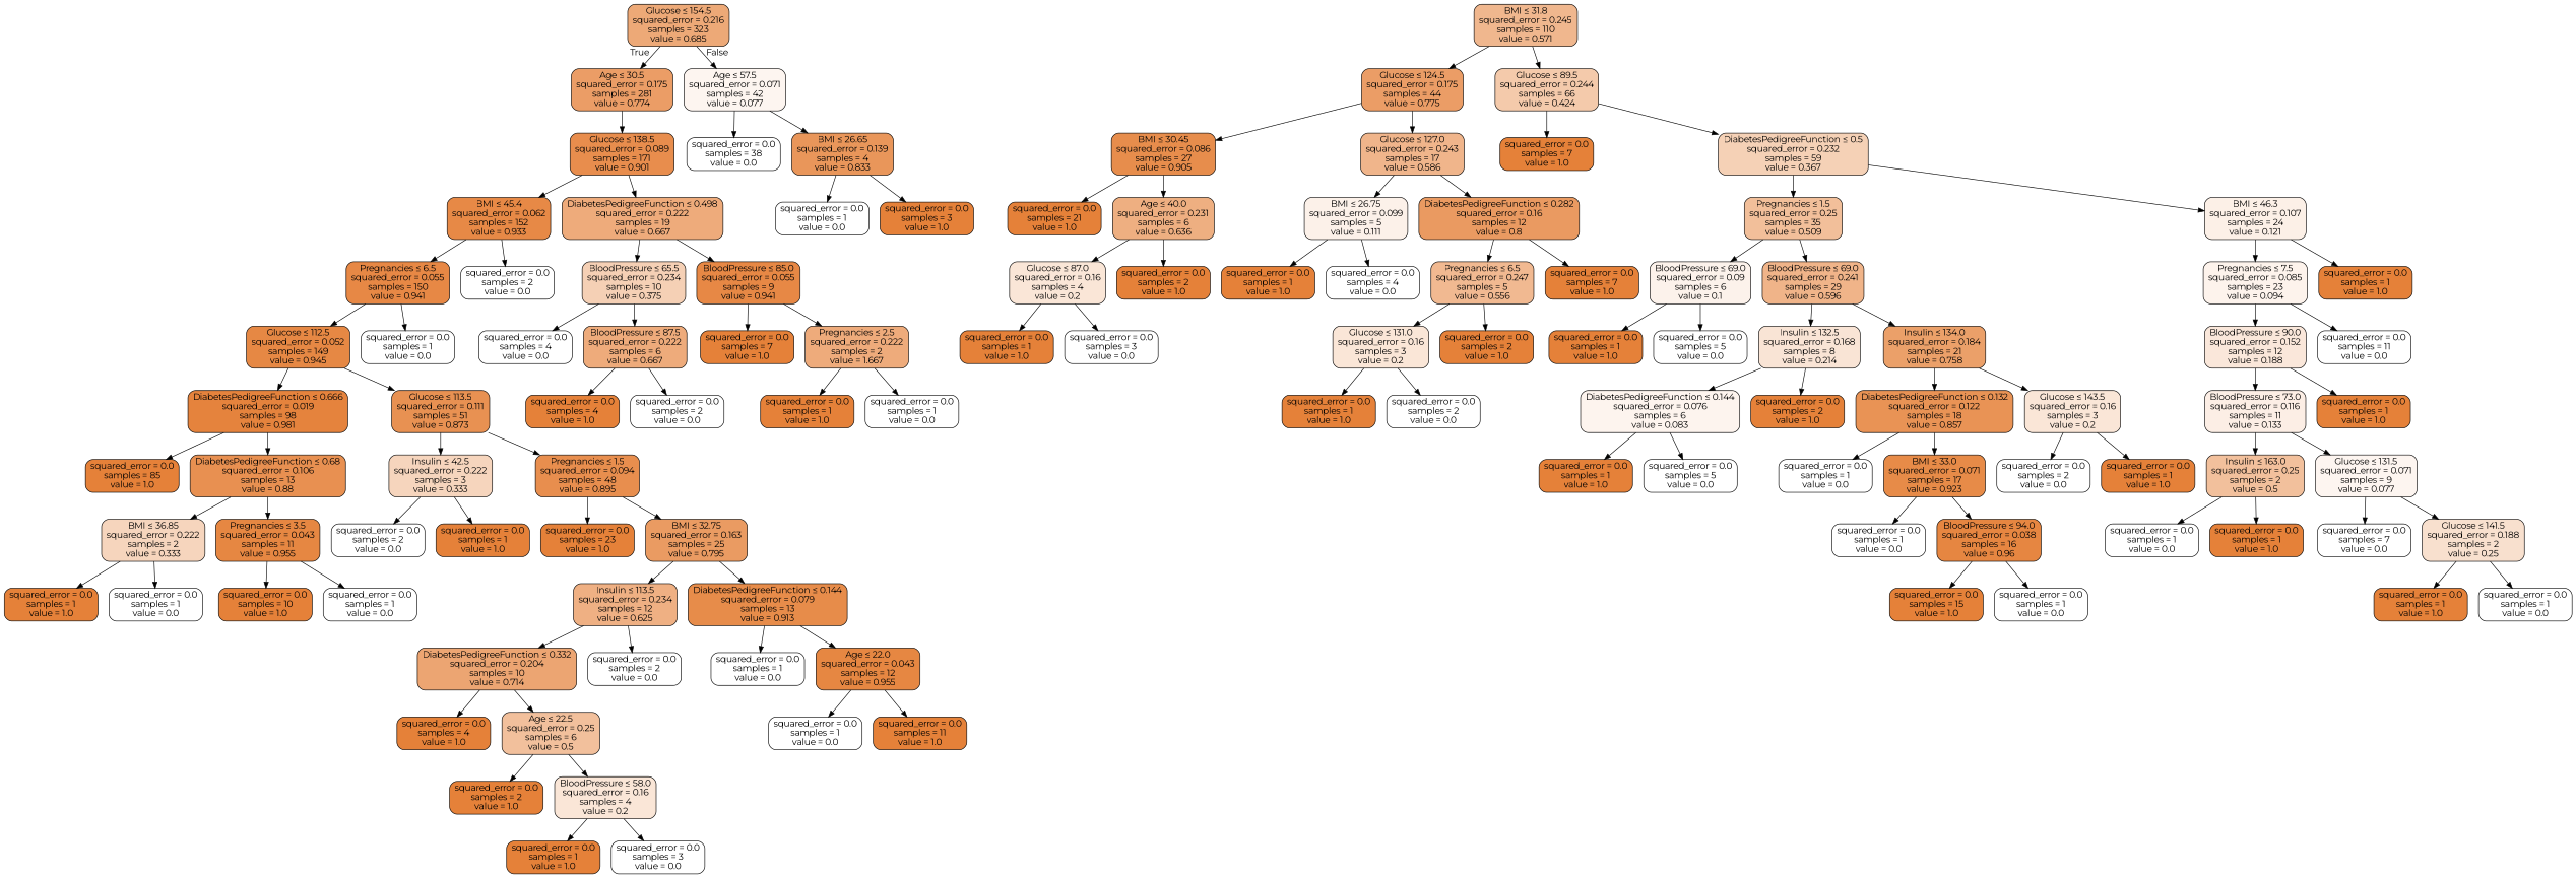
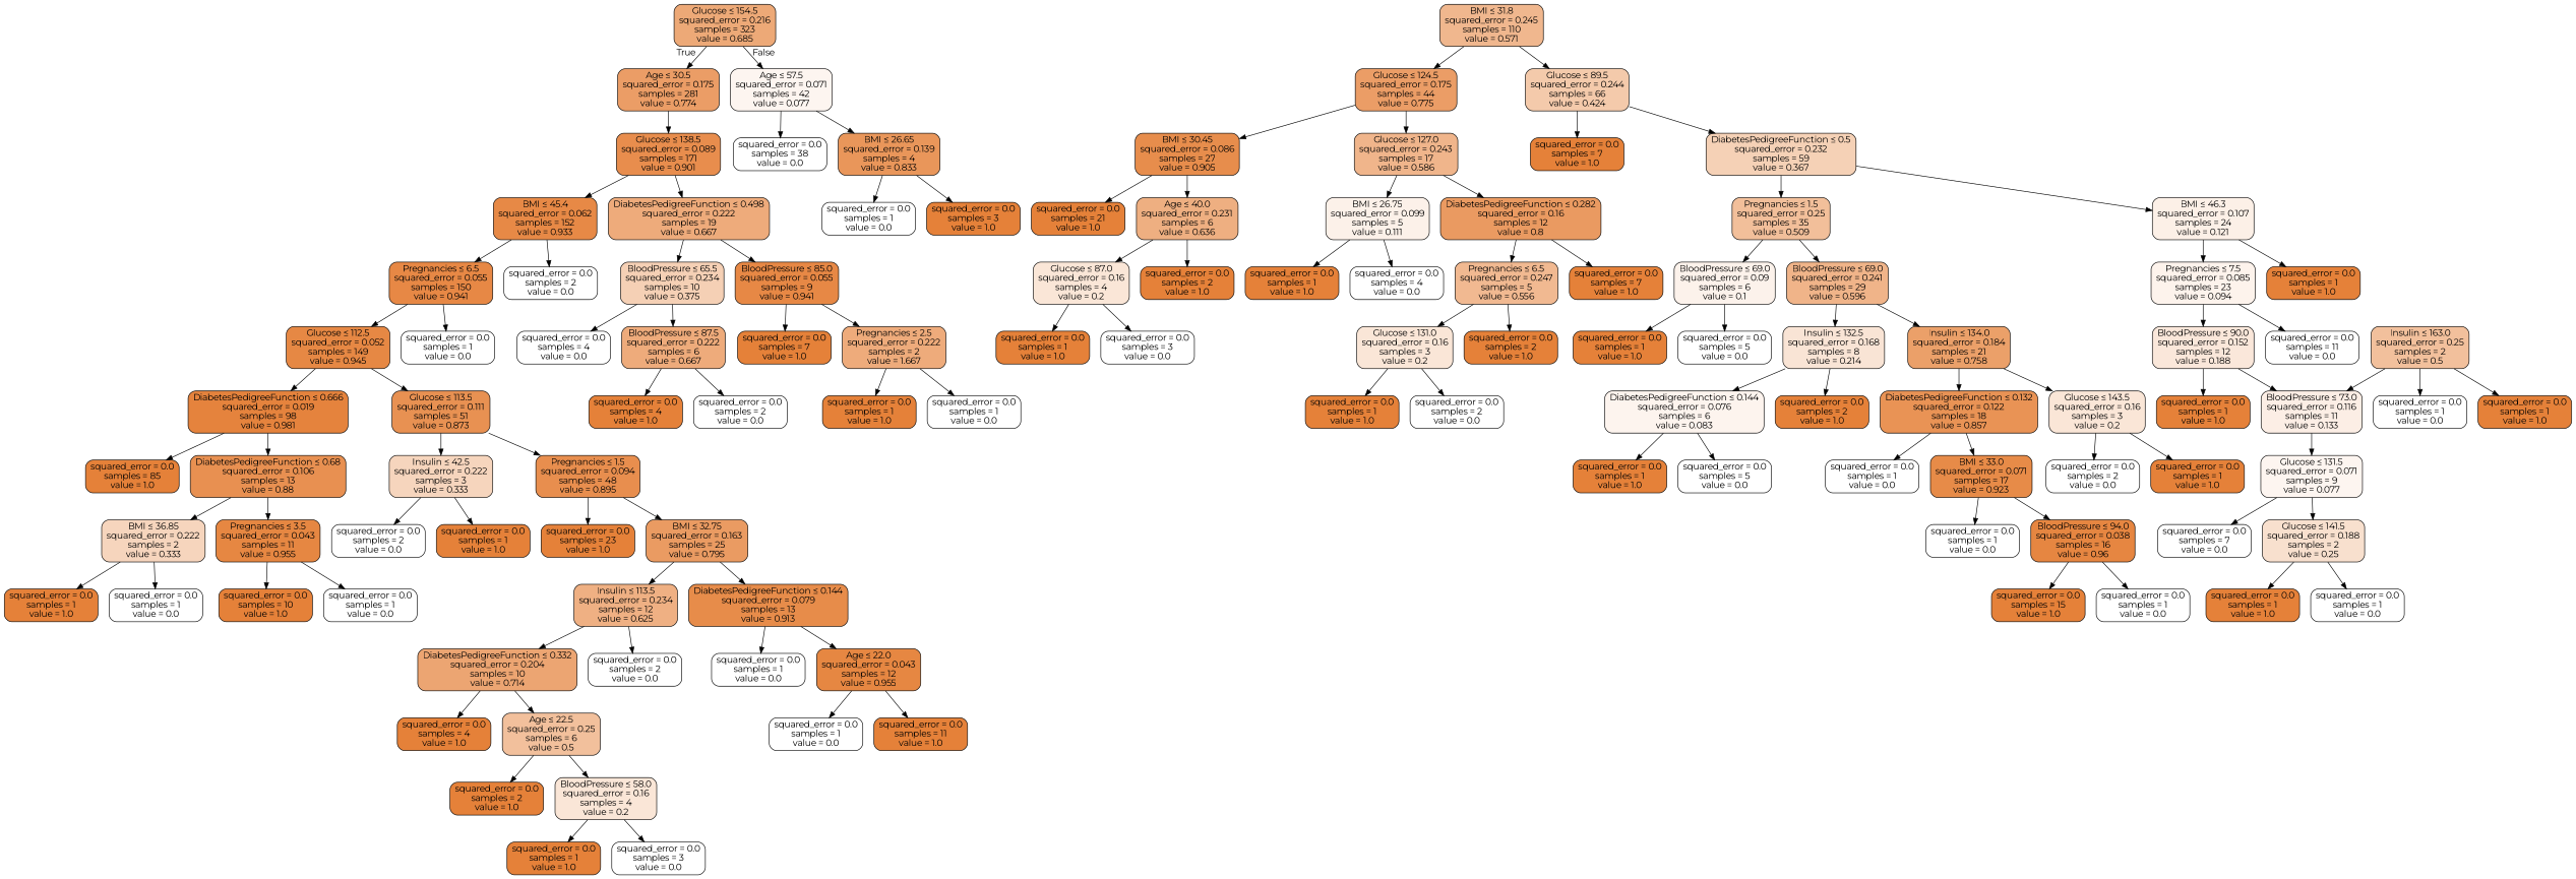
  digraph {
    fontname=Montserrat
    node [color=black fillcolor="#e58139" fontname=Montserrat shape=box style="filled, rounded"]
    edge [fontname=Montserrat]
    n1 [fillcolor="#eda977" label=<Glucose &le; 154.5<br/>squared_error = 0.216<br/>samples = 323<br/>value = 0.685>]
    n2 [fillcolor="#eb9d66" label=<Age &le; 30.5<br/>squared_error = 0.175<br/>samples = 281<br/>value = 0.774>]
    n3 [fillcolor="#fdf5f0" label=<Age &le; 57.5<br/>squared_error = 0.071<br/>samples = 42<br/>value = 0.077>]
    n4 [fillcolor="#e88d4d" label=<Glucose &le; 138.5<br/>squared_error = 0.089<br/>samples = 171<br/>value = 0.901>]
    n5 [fillcolor="#ffffff" label=<squared_error = 0.0<br/>samples = 38<br/>value = 0.0>]
    n6 [fillcolor="#e9965a" label=<BMI &le; 26.65<br/>squared_error = 0.139<br/>samples = 4<br/>value = 0.833>]
    n7 [fillcolor="#e78946" label=<BMI &le; 45.4<br/>squared_error = 0.062<br/>samples = 152<br/>value = 0.933>]
    n8 [fillcolor="#eeab7b" label=<DiabetesPedigreeFunction &le; 0.498<br/>squared_error = 0.222<br/>samples = 19<br/>value = 0.667>]
    n9 [fillcolor="#f0b78e" label=<BMI &le; 31.8<br/>squared_error = 0.245<br/>samples = 110<br/>value = 0.571>]
    n10 [fillcolor="#eb9d66" label=<Glucose &le; 124.5<br/>squared_error = 0.175<br/>samples = 44<br/>value = 0.775>]
    n11 [fillcolor="#f4caab" label=<Glucose &le; 89.5<br/>squared_error = 0.244<br/>samples = 66<br/>value = 0.424>]
    n12 [fillcolor="#e78845" label=<Pregnancies &le; 6.5<br/>squared_error = 0.055<br/>samples = 150<br/>value = 0.941>]
    n13 [fillcolor="#ffffff" label=<squared_error = 0.0<br/>samples = 2<br/>value = 0.0>]
    n14 [fillcolor="#f5d0b5" label=<BloodPressure &le; 65.5<br/>squared_error = 0.234<br/>samples = 10<br/>value = 0.375>]
    n15 [fillcolor="#e78845" label=<BloodPressure &le; 85.0<br/>squared_error = 0.055<br/>samples = 9<br/>value = 0.941>]
    n16 [fillcolor="#e68844" label=<Glucose &le; 112.5<br/>squared_error = 0.052<br/>samples = 149<br/>value = 0.945>]
    n17 [fillcolor="#ffffff" label=<squared_error = 0.0<br/>samples = 1<br/>value = 0.0>]
    n18 [fillcolor="#e5833d" label=<DiabetesPedigreeFunction &le; 0.666<br/>squared_error = 0.019<br/>samples = 98<br/>value = 0.981>]
    n19 [fillcolor="#e89152" label=<Glucose &le; 113.5<br/>squared_error = 0.111<br/>samples = 51<br/>value = 0.873>]
    n20 [label=<squared_error = 0.0<br/>samples = 85<br/>value = 1.0>]
    n21 [fillcolor="#e89051" label=<DiabetesPedigreeFunction &le; 0.68<br/>squared_error = 0.106<br/>samples = 13<br/>value = 0.88>]
    n22 [fillcolor="#f6d5bd" label=<Insulin &le; 42.5<br/>squared_error = 0.222<br/>samples = 3<br/>value = 0.333>]
    n23 [fillcolor="#e88e4e" label=<Pregnancies &le; 1.5<br/>squared_error = 0.094<br/>samples = 48<br/>value = 0.895>]
    n24 [fillcolor="#f6d5bd" label=<BMI &le; 36.85<br/>squared_error = 0.222<br/>samples = 2<br/>value = 0.333>]
    n25 [fillcolor="#e68742" label=<Pregnancies &le; 3.5<br/>squared_error = 0.043<br/>samples = 11<br/>value = 0.955>]
    n26 [label=<squared_error = 0.0<br/>samples = 1<br/>value = 1.0>]
    n27 [fillcolor="#ffffff" label=<squared_error = 0.0<br/>samples = 1<br/>value = 0.0>]
    n28 [label=<squared_error = 0.0<br/>samples = 10<br/>value = 1.0>]
    n29 [fillcolor="#ffffff" label=<squared_error = 0.0<br/>samples = 1<br/>value = 0.0>]
    n30 [fillcolor="#ffffff" label=<squared_error = 0.0<br/>samples = 2<br/>value = 0.0>]
    n31 [label=<squared_error = 0.0<br/>samples = 1<br/>value = 1.0>]
    n32 [label=<squared_error = 0.0<br/>samples = 23<br/>value = 1.0>]
    n33 [fillcolor="#ea9b62" label=<BMI &le; 32.75<br/>squared_error = 0.163<br/>samples = 25<br/>value = 0.795>]
    n34 [fillcolor="#efb083" label=<Insulin &le; 113.5<br/>squared_error = 0.234<br/>samples = 12<br/>value = 0.625>]
    n35 [fillcolor="#e78c4a" label=<DiabetesPedigreeFunction &le; 0.144<br/>squared_error = 0.079<br/>samples = 13<br/>value = 0.913>]
    n36 [fillcolor="#eca572" label=<DiabetesPedigreeFunction &le; 0.332<br/>squared_error = 0.204<br/>samples = 10<br/>value = 0.714>]
    n37 [fillcolor="#ffffff" label=<squared_error = 0.0<br/>samples = 2<br/>value = 0.0>]
    n38 [fillcolor="#ffffff" label=<squared_error = 0.0<br/>samples = 1<br/>value = 0.0>]
    n39 [fillcolor="#e68742" label=<Age &le; 22.0<br/>squared_error = 0.043<br/>samples = 12<br/>value = 0.955>]
    n40 [label=<squared_error = 0.0<br/>samples = 4<br/>value = 1.0>]
    n41 [fillcolor="#f2c09c" label=<Age &le; 22.5<br/>squared_error = 0.25<br/>samples = 6<br/>value = 0.5>]
    n42 [label=<squared_error = 0.0<br/>samples = 2<br/>value = 1.0>]
    n43 [fillcolor="#fae6d7" label=<BloodPressure &le; 58.0<br/>squared_error = 0.16<br/>samples = 4<br/>value = 0.2>]
    n44 [label=<squared_error = 0.0<br/>samples = 1<br/>value = 1.0>]
    n45 [fillcolor="#ffffff" label=<squared_error = 0.0<br/>samples = 3<br/>value = 0.0>]
    n46 [fillcolor="#ffffff" label=<squared_error = 0.0<br/>samples = 1<br/>value = 0.0>]
    n47 [label=<squared_error = 0.0<br/>samples = 11<br/>value = 1.0>]
    n48 [fillcolor="#ffffff" label=<squared_error = 0.0<br/>samples = 4<br/>value = 0.0>]
    n49 [fillcolor="#eeab7b" label=<BloodPressure &le; 87.5<br/>squared_error = 0.222<br/>samples = 6<br/>value = 0.667>]
    n50 [label=<squared_error = 0.0<br/>samples = 7<br/>value = 1.0>]
    n51 [fillcolor="#eeab7b" label=<Pregnancies &le; 2.5<br/>squared_error = 0.222<br/>samples = 2<br/>value = 1.667>]
    n52 [label=<squared_error = 0.0<br/>samples = 4<br/>value = 1.0>]
    n53 [fillcolor="#ffffff" label=<squared_error = 0.0<br/>samples = 2<br/>value = 0.0>]
    n54 [label=<squared_error = 0.0<br/>samples = 1<br/>value = 1.0>]
    n55 [fillcolor="#ffffff" label=<squared_error = 0.0<br/>samples = 1<br/>value = 0.0>]
    n56 [fillcolor="#e78d4c" label=<BMI &le; 30.45<br/>squared_error = 0.086<br/>samples = 27<br/>value = 0.905>]
    n57 [fillcolor="#f0b58b" label=<Glucose &le; 127.0<br/>squared_error = 0.243<br/>samples = 17<br/>value = 0.586>]
    n58 [label=<squared_error = 0.0<br/>samples = 7<br/>value = 1.0>]
    n59 [fillcolor="#f5d1b6" label=<DiabetesPedigreeFunction &le; 0.5<br/>squared_error = 0.232<br/>samples = 59<br/>value = 0.367>]
    n60 [label=<squared_error = 0.0<br/>samples = 21<br/>value = 1.0>]
    n61 [fillcolor="#eeaf81" label=<Age &le; 40.0<br/>squared_error = 0.231<br/>samples = 6<br/>value = 0.636>]
    n62 [fillcolor="#fcf1e9" label=<BMI &le; 26.75<br/>squared_error = 0.099<br/>samples = 5<br/>value = 0.111>]
    n63 [fillcolor="#ea9a61" label=<DiabetesPedigreeFunction &le; 0.282<br/>squared_error = 0.16<br/>samples = 12<br/>value = 0.8>]
    n64 [fillcolor="#fae6d7" label=<Glucose &le; 87.0<br/>squared_error = 0.16<br/>samples = 4<br/>value = 0.2>]
    n65 [label=<squared_error = 0.0<br/>samples = 2<br/>value = 1.0>]
    n66 [label=<squared_error = 0.0<br/>samples = 1<br/>value = 1.0>]
    n67 [fillcolor="#ffffff" label=<squared_error = 0.0<br/>samples = 3<br/>value = 0.0>]
    n68 [label=<squared_error = 0.0<br/>samples = 1<br/>value = 1.0>]
    n69 [fillcolor="#ffffff" label=<squared_error = 0.0<br/>samples = 4<br/>value = 0.0>]
    n70 [fillcolor="#f1b991" label=<Pregnancies &le; 6.5<br/>squared_error = 0.247<br/>samples = 5<br/>value = 0.556>]
    n71 [label=<squared_error = 0.0<br/>samples = 7<br/>value = 1.0>]
    n72 [fillcolor="#fae6d7" label=<Glucose &le; 131.0<br/>squared_error = 0.16<br/>samples = 3<br/>value = 0.2>]
    n73 [label=<squared_error = 0.0<br/>samples = 2<br/>value = 1.0>]
    n74 [label=<squared_error = 0.0<br/>samples = 1<br/>value = 1.0>]
    n75 [fillcolor="#ffffff" label=<squared_error = 0.0<br/>samples = 2<br/>value = 0.0>]
    n76 [fillcolor="#f2bf9a" label=<Pregnancies &le; 1.5<br/>squared_error = 0.25<br/>samples = 35<br/>value = 0.509>]
    n77 [fillcolor="#fcf0e7" label=<BMI &le; 46.3<br/>squared_error = 0.107<br/>samples = 24<br/>value = 0.121>]
    n78 [fillcolor="#fcf2eb" label=<BloodPressure &le; 69.0<br/>squared_error = 0.09<br/>samples = 6<br/>value = 0.1>]
    n79 [fillcolor="#f0b489" label=<BloodPressure &le; 69.0<br/>squared_error = 0.241<br/>samples = 29<br/>value = 0.596>]
    n80 [fillcolor="#fdf3ec" label=<Pregnancies &le; 7.5<br/>squared_error = 0.085<br/>samples = 23<br/>value = 0.094>]
    n81 [label=<squared_error = 0.0<br/>samples = 1<br/>value = 1.0>]
    n82 [label=<squared_error = 0.0<br/>samples = 1<br/>value = 1.0>]
    n83 [fillcolor="#ffffff" label=<squared_error = 0.0<br/>samples = 5<br/>value = 0.0>]
    n84 [fillcolor="#f9e4d5" label=<Insulin &le; 132.5<br/>squared_error = 0.168<br/>samples = 8<br/>value = 0.214>]
    n85 [fillcolor="#eba069" label=<Insulin &le; 134.0<br/>squared_error = 0.184<br/>samples = 21<br/>value = 0.758>]
    n86 [fillcolor="#fdf4ee" label=<DiabetesPedigreeFunction &le; 0.144<br/>squared_error = 0.076<br/>samples = 6<br/>value = 0.083>]
    n87 [label=<squared_error = 0.0<br/>samples = 2<br/>value = 1.0>]
    n88 [fillcolor="#e99355" label=<DiabetesPedigreeFunction &le; 0.132<br/>squared_error = 0.122<br/>samples = 18<br/>value = 0.857>]
    n89 [fillcolor="#fae6d7" label=<Glucose &le; 143.5<br/>squared_error = 0.16<br/>samples = 3<br/>value = 0.2>]
    n90 [label=<squared_error = 0.0<br/>samples = 1<br/>value = 1.0>]
    n91 [fillcolor="#ffffff" label=<squared_error = 0.0<br/>samples = 5<br/>value = 0.0>]
    n92 [fillcolor="#ffffff" label=<squared_error = 0.0<br/>samples = 1<br/>value = 0.0>]
    n93 [fillcolor="#e78b48" label=<BMI &le; 33.0<br/>squared_error = 0.071<br/>samples = 17<br/>value = 0.923>]
    n94 [fillcolor="#ffffff" label=<squared_error = 0.0<br/>samples = 2<br/>value = 0.0>]
    n95 [label=<squared_error = 0.0<br/>samples = 1<br/>value = 1.0>]
    n96 [fillcolor="#ffffff" label=<squared_error = 0.0<br/>samples = 1<br/>value = 0.0>]
    n97 [fillcolor="#e68641" label=<BloodPressure &le; 94.0<br/>squared_error = 0.038<br/>samples = 16<br/>value = 0.96>]
    n98 [label=<squared_error = 0.0<br/>samples = 15<br/>value = 1.0>]
    n99 [fillcolor="#ffffff" label=<squared_error = 0.0<br/>samples = 1<br/>value = 0.0>]
    n100 [fillcolor="#fae7da" label=<BloodPressure &le; 90.0<br/>squared_error = 0.152<br/>samples = 12<br/>value = 0.188>]
    n101 [fillcolor="#ffffff" label=<squared_error = 0.0<br/>samples = 11<br/>value = 0.0>]
    n102 [fillcolor="#fceee5" label=<BloodPressure &le; 73.0<br/>squared_error = 0.116<br/>samples = 11<br/>value = 0.133>]
    n103 [label=<squared_error = 0.0<br/>samples = 1<br/>value = 1.0>]
    n104 [fillcolor="#f2c09c" label=<Insulin &le; 163.0<br/>squared_error = 0.25<br/>samples = 2<br/>value = 0.5>]
    n105 [fillcolor="#fdf5f0" label=<Glucose &le; 131.5<br/>squared_error = 0.071<br/>samples = 9<br/>value = 0.077>]
    n106 [fillcolor="#ffffff" label=<squared_error = 0.0<br/>samples = 1<br/>value = 0.0>]
    n107 [label=<squared_error = 0.0<br/>samples = 1<br/>value = 1.0>]
    n108 [fillcolor="#ffffff" label=<squared_error = 0.0<br/>samples = 7<br/>value = 0.0>]
    n109 [fillcolor="#f8e0ce" label=<Glucose &le; 141.5<br/>squared_error = 0.188<br/>samples = 2<br/>value = 0.25>]
    n110 [label=<squared_error = 0.0<br/>samples = 1<br/>value = 1.0>]
    n111 [fillcolor="#ffffff" label=<squared_error = 0.0<br/>samples = 1<br/>value = 0.0>]
    n112 [fillcolor="#ffffff" label=<squared_error = 0.0<br/>samples = 1<br/>value = 0.0>]
    n113 [label=<squared_error = 0.0<br/>samples = 3<br/>value = 1.0>]
    n1 -> n2 [headlabel=True labelangle=45 labeldistance=2.5]
    n1 -> n3 [headlabel=False labelangle=-45 labeldistance=2.5]
    n2 -> n4
    n3 -> n5
    n3 -> n6
    n4 -> n7
    n4 -> n8
    n6 -> n112
    n6 -> n113
    n7 -> n12
    n7 -> n13
    n8 -> n14
    n8 -> n15
    n9 -> n10
    n9 -> n11
    n10 -> n56
    n10 -> n57
    n11 -> n58
    n11 -> n59
    n12 -> n16
    n12 -> n17
    n14 -> n48
    n14 -> n49
    n15 -> n50
    n15 -> n51
    n16 -> n18
    n16 -> n19
    n18 -> n20
    n18 -> n21
    n19 -> n22
    n19 -> n23
    n21 -> n24
    n21 -> n25
    n22 -> n30
    n22 -> n31
    n23 -> n32
    n23 -> n33
    n24 -> n26
    n24 -> n27
    n25 -> n28
    n25 -> n29
    n33 -> n34
    n33 -> n35
    n34 -> n36
    n34 -> n37
    n35 -> n38
    n35 -> n39
    n36 -> n40
    n36 -> n41
    n39 -> n46
    n39 -> n47
    n41 -> n42
    n41 -> n43
    n43 -> n44
    n43 -> n45
    n49 -> n52
    n49 -> n53
    n51 -> n54
    n51 -> n55
    n56 -> n60
    n56 -> n61
    n57 -> n62
    n57 -> n63
    n59 -> n76
    n59 -> n77
    n61 -> n64
    n61 -> n65
    n62 -> n68
    n62 -> n69
    n63 -> n70
    n63 -> n71
    n64 -> n66
    n64 -> n67
    n70 -> n72
    n70 -> n73
    n72 -> n74
    n72 -> n75
    n76 -> n78
    n76 -> n79
    n77 -> n80
    n77 -> n81
    n78 -> n82
    n78 -> n83
    n79 -> n84
    n79 -> n85
    n80 -> n100
    n80 -> n101
    n84 -> n86
    n84 -> n87
    n85 -> n88
    n85 -> n89
    n86 -> n90
    n86 -> n91
    n88 -> n92
    n88 -> n93
    n89 -> n94
    n89 -> n95
    n93 -> n96
    n93 -> n97
    n97 -> n98
    n97 -> n99
    n100 -> n102
    n100 -> n103
-   n102 -> n104
+   n104 -> n102
    n102 -> n105
    n104 -> n106
    n104 -> n107
    n105 -> n108
    n105 -> n109
    n109 -> n110
    n109 -> n111
  }
